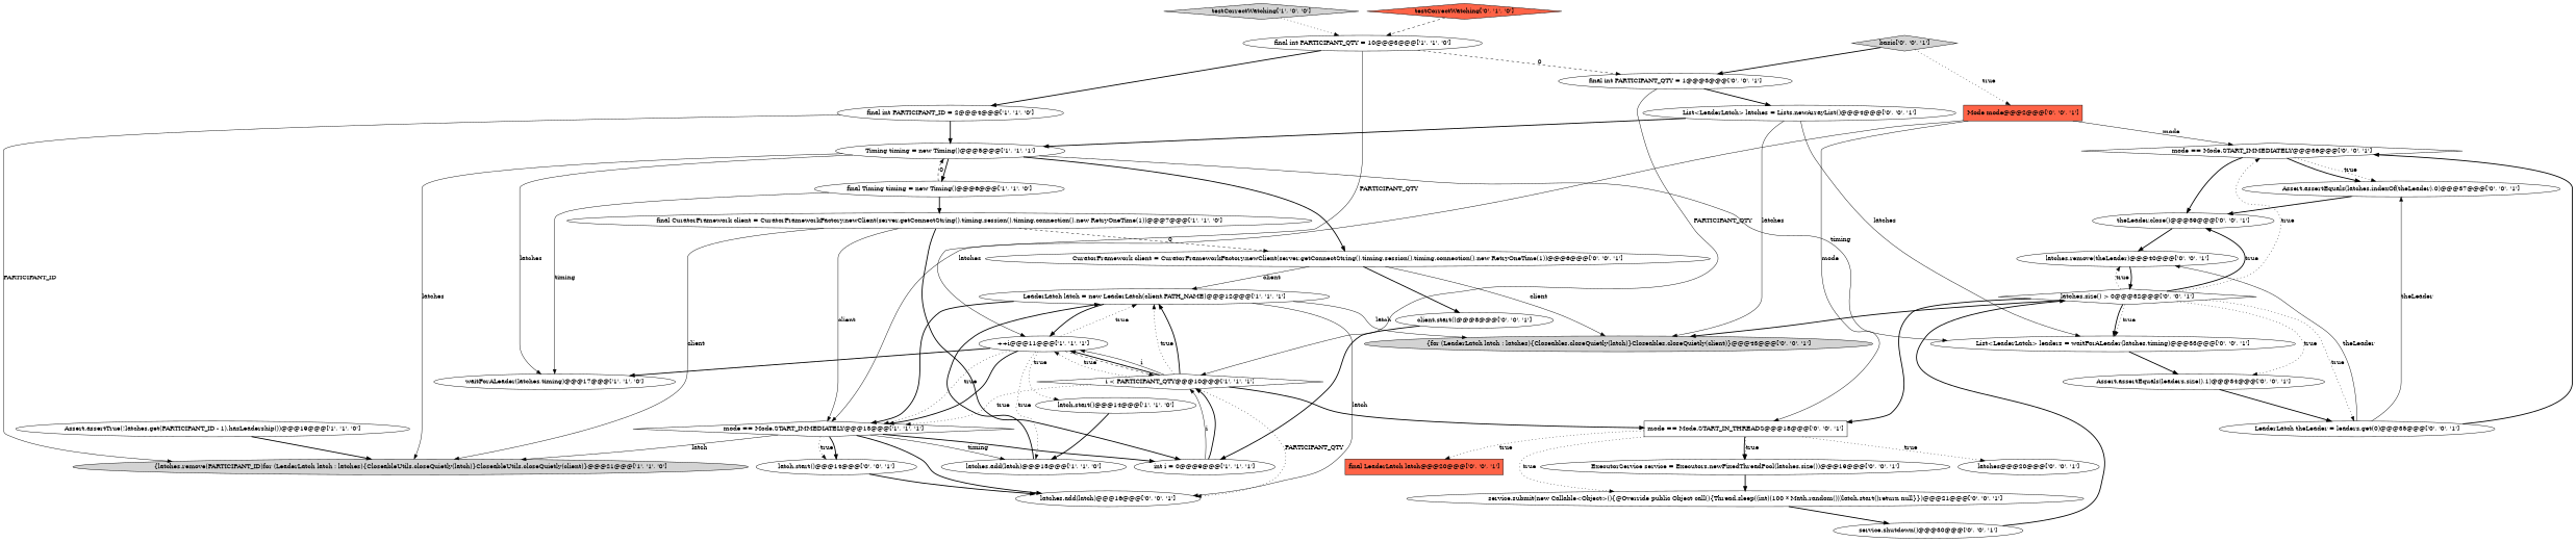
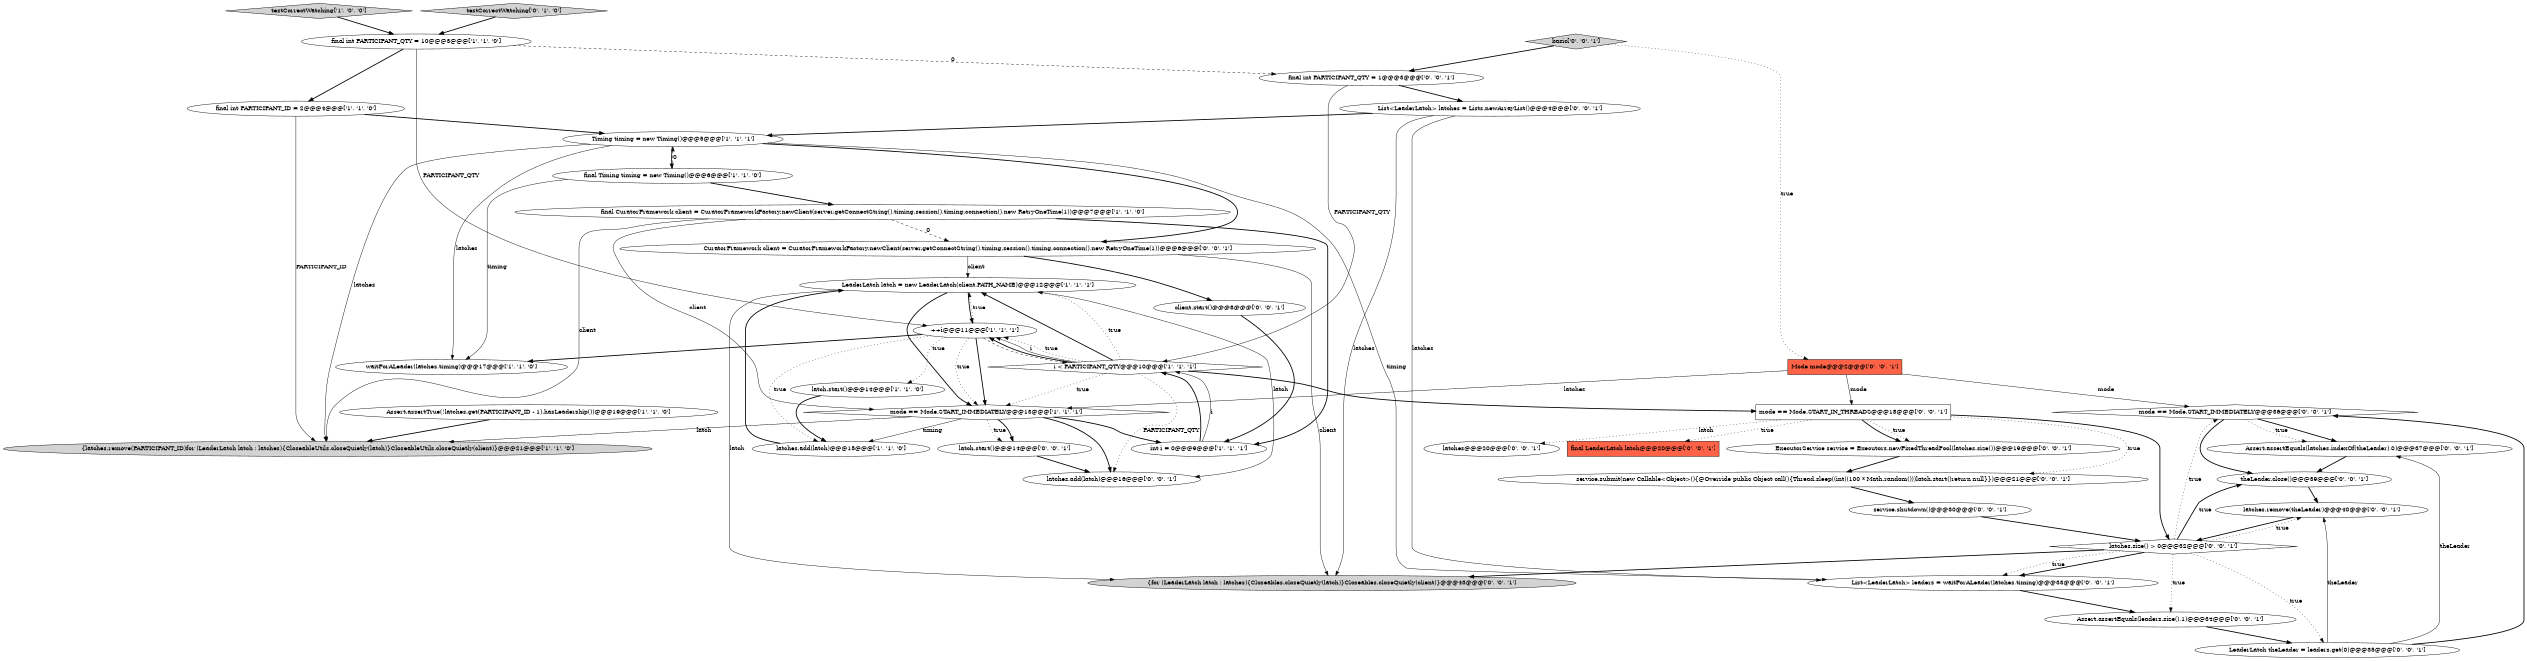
  digraph {
    node [fillcolor=white shape=ellipse style=filled]
    edge [style=bold]
    n1 [label="mode == Mode.START_IMMEDIATELY@@@36@@@['0', '0', '1']" shape=diamond]
    n2 [label="Assert.assertEquals(latches.indexOf(theLeader),0)@@@37@@@['0', '0', '1']"]
    n3 [label="theLeader.close()@@@39@@@['0', '0', '1']"]
    n4 [label="latches.remove(theLeader)@@@40@@@['0', '0', '1']"]
    n5 [label="++i@@@11@@@['1', '1', '1']"]
    n6 [label="LeaderLatch latch = new LeaderLatch(client,PATH_NAME)@@@12@@@['1', '1', '1']"]
    n7 [label="waitForALeader(latches,timing)@@@17@@@['1', '1', '0']"]
    n8 [label="mode == Mode.START_IMMEDIATELY@@@13@@@['1', '1', '1']" shape=diamond]
    n9 [label="latch.start()@@@14@@@['1', '1', '0']"]
    n10 [label="latches.add(latch)@@@15@@@['1', '1', '0']"]
    n11 [label="i < PARTICIPANT_QTY@@@10@@@['1', '1', '1']" shape=diamond]
    n12 [label="latches.add(latch)@@@16@@@['0', '0', '1']"]
    n13 [fillcolor=lightgray label="{for (LeaderLatch latch : latches){Closeables.closeQuietly(latch)}Closeables.closeQuietly(client)}@@@43@@@['0', '0', '1']"]
    n14 [label="int i = 0@@@9@@@['1', '1', '1']"]
    n15 [fillcolor=lightgray label="{latches.remove(PARTICIPANT_ID)for (LeaderLatch latch : latches){CloseableUtils.closeQuietly(latch)}CloseableUtils.closeQuietly(client)}@@@21@@@['1', '1', '0']"]
    n16 [label="latch.start()@@@14@@@['0', '0', '1']"]
    n17 [label="mode == Mode.START_IN_THREADS@@@18@@@['0', '0', '1']" shape=box]
    n18 [label="Assert.assertTrue(!latches.get(PARTICIPANT_ID - 1).hasLeadership())@@@19@@@['1', '1', '0']"]
    n19 [label="ExecutorService service = Executors.newFixedThreadPool(latches.size())@@@19@@@['0', '0', '1']"]
    n20 [label="service.submit(new Callable<Object>(){@Override public Object call(){Thread.sleep((int)(100 * Math.random()))latch.start()return null}})@@@21@@@['0', '0', '1']"]
    n21 [label="final int PARTICIPANT_QTY = 1@@@3@@@['0', '0', '1']"]
    n22 [label="List<LeaderLatch> latches = Lists.newArrayList()@@@4@@@['0', '0', '1']"]
    n23 [label="List<LeaderLatch> leaders = waitForALeader(latches,timing)@@@33@@@['0', '0', '1']"]
    n24 [label="Timing timing = new Timing()@@@5@@@['1', '1', '1']"]
    n25 [label="latches.size() > 0@@@32@@@['0', '0', '1']" shape=diamond]
    n26 [label="latches@@@20@@@['0', '0', '1']"]
    n27 [fillcolor=tomato label="final LeaderLatch latch@@@20@@@['0', '0', '1']" shape=box]
    n28 [label="Assert.assertEquals(leaders.size(),1)@@@34@@@['0', '0', '1']"]
    n29 [label="LeaderLatch theLeader = leaders.get(0)@@@35@@@['0', '0', '1']"]
    n30 [label="service.shutdown()@@@30@@@['0', '0', '1']"]
    n31 [label="final Timing timing = new Timing()@@@6@@@['1', '1', '0']"]
    n32 [label="final CuratorFramework client = CuratorFrameworkFactory.newClient(server.getConnectString(),timing.session(),timing.connection(),new RetryOneTime(1))@@@7@@@['1', '1', '0']"]
    n33 [label="CuratorFramework client = CuratorFrameworkFactory.newClient(server.getConnectString(),timing.session(),timing.connection(),new RetryOneTime(1))@@@6@@@['0', '0', '1']"]
    n34 [label="client.start()@@@8@@@['0', '0', '1']"]
    n35 [fillcolor=lightgray label="testCorrectWatching['1', '0', '0']" shape=diamond]
    n36 [label="final int PARTICIPANT_QTY = 10@@@3@@@['1', '1', '0']"]
    n37 [label="final int PARTICIPANT_ID = 2@@@4@@@['1', '1', '0']"]
-   n38 [fillcolor=tomato label="testCorrectWatching['0', '1', '0']" shape=diamond]
+   n38 [fillcolor=lightgray label="testCorrectWatching['0', '1', '0']" shape=diamond]
    n39 [fillcolor=tomato label="Mode mode@@@2@@@['0', '0', '1']" shape=box]
    n40 [fillcolor=lightgray label="basic['0', '0', '1']" shape=diamond]
    n1 -> n2 [label=true style=dotted]
    n1 -> n2
    n1 -> n3
    n2 -> n3
    n3 -> n4
    n4 -> n25
    n5 -> n6 [label=true style=dotted]
    n5 -> n7
    n5 -> n8 [label=true style=dotted]
    n5 -> n8
    n5 -> n9 [label=true style=dotted]
    n5 -> n10 [label=true style=dotted]
    n5 -> n11 [style=dashed]
    n6 -> n5
    n6 -> n8
    n6 -> n12 [label=latch style=solid]
    n6 -> n13 [label=latch style=solid]
    n8 -> n10 [label=timing style=solid]
    n8 -> n12
    n8 -> n14
    n8 -> n15 [label=latch style=solid]
    n8 -> n16 [label=true style=dotted]
    n8 -> n16
    n9 -> n10
    n10 -> n6
    n11 -> n5 [label=i style=solid]
    n11 -> n5 [label=true style=dotted]
    n11 -> n5
    n11 -> n6 [label=true style=dotted]
    n11 -> n6
    n11 -> n8 [label=true style=dotted]
    n11 -> n12 [label=PARTICIPANT_QTY style=dotted]
    n11 -> n17
    n14 -> n11 [label=i style=solid]
    n14 -> n11
    n16 -> n12
    n17 -> n19 [label=true style=dotted]
    n17 -> n19
    n17 -> n20 [label=true style=dotted]
-   n25 -> n17
-   n17 -> n26 [label=true style=dotted]
+   n17 -> n25
+   n17 -> n26 [label=latch style=dotted]
    n17 -> n27 [label=true style=dotted]
    n18 -> n15
    n19 -> n20
    n20 -> n30
    n21 -> n11 [label=PARTICIPANT_QTY style=solid]
    n21 -> n22
    n22 -> n13 [label=latches style=solid]
    n22 -> n23 [label=latches style=solid]
    n22 -> n24
    n23 -> n28
    n24 -> n7 [label=latches style=solid]
    n24 -> n15 [label=latches style=solid]
    n24 -> n23 [label=timing style=solid]
    n24 -> n31
    n24 -> n33
    n25 -> n1 [label=true style=dotted]
    n25 -> n3 [label=true]
    n25 -> n4 [label=true style=dotted]
    n25 -> n13
    n25 -> n23
    n25 -> n23 [label=true style=dotted]
    n25 -> n28 [label=true style=dotted]
    n25 -> n29 [label=true style=dotted]
    n28 -> n29
    n29 -> n1
    n29 -> n2 [label=theLeader style=solid]
    n29 -> n4 [label=theLeader style=solid]
    n30 -> n25
    n31 -> n7 [label=timing style=solid]
    n31 -> n24 [label=0 style=dashed]
    n31 -> n32
    n32 -> n8 [label=client style=solid]
    n32 -> n14
    n32 -> n15 [label=client style=solid]
    n32 -> n33 [label=0 style=dashed]
    n33 -> n6 [label=client style=solid]
    n33 -> n13 [label=client style=solid]
    n33 -> n34
    n34 -> n14
-   n35 -> n36 [style=dotted]
+   n35 -> n36
    n36 -> n5 [label=PARTICIPANT_QTY style=solid]
    n36 -> n21 [label=0 style=dashed]
    n36 -> n37
    n37 -> n15 [label=PARTICIPANT_ID style=solid]
    n37 -> n24
-   n38 -> n36 [style=dashed]
+   n38 -> n36
    n39 -> n1 [label=mode style=solid]
    n39 -> n8 [label=latches style=solid]
    n39 -> n17 [label=mode style=solid]
    n40 -> n21
    n40 -> n39 [label=true style=dotted]
  }
